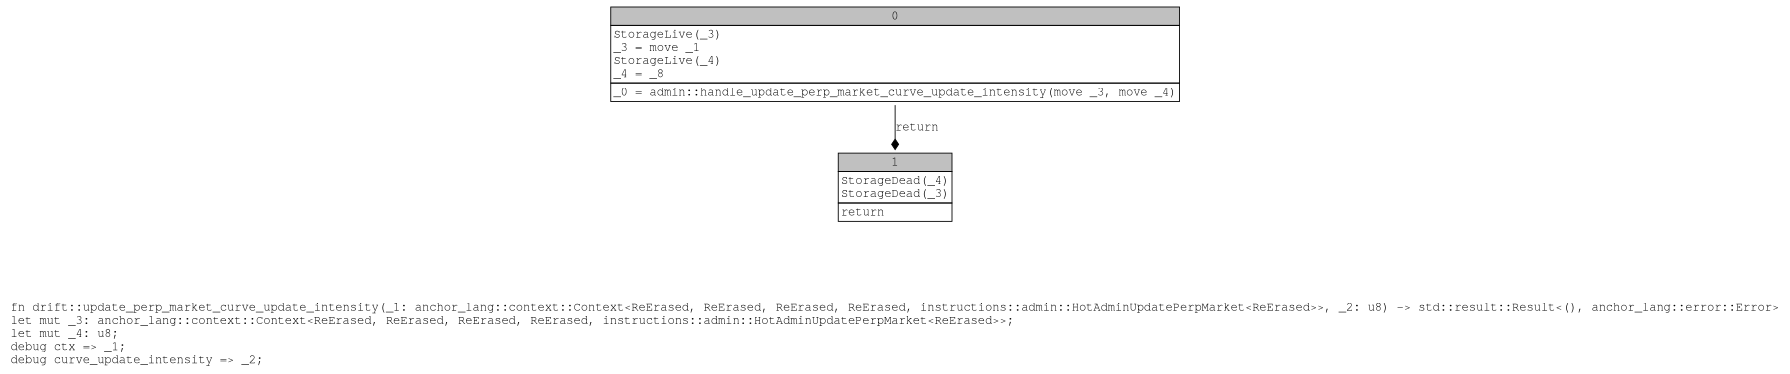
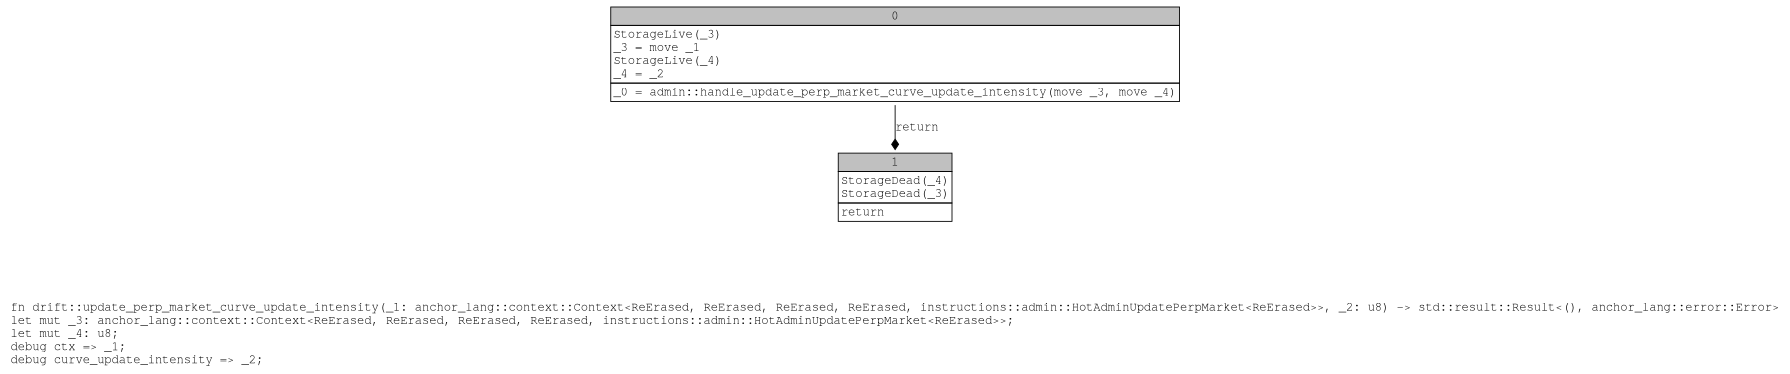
  digraph {
    fontname="Courier, monospace"
    label=<fn drift::update_perp_market_curve_update_intensity(_1: anchor_lang::context::Context&lt;ReErased, ReErased, ReErased, ReErased, instructions::admin::HotAdminUpdatePerpMarket&lt;ReErased&gt;&gt;, _2: u8) -&gt; std::result::Result&lt;(), anchor_lang::error::Error&gt;<br align="left"/>let mut _3: anchor_lang::context::Context&lt;ReErased, ReErased, ReErased, ReErased, instructions::admin::HotAdminUpdatePerpMarket&lt;ReErased&gt;&gt;;<br align="left"/>let mut _4: u8;<br align="left"/>debug ctx =&gt; _1;<br align="left"/>debug curve_update_intensity =&gt; _2;<br align="left"/>>
    node [fontname="Courier, monospace" shape=none]
-   n1 [label=<<table border="0" cellborder="1" cellspacing="0"><tr><td bgcolor="gray" align="center" colspan="1">0</td></tr><tr><td align="left" balign="left">StorageLive(_3)<br/>_3 = move _1<br/>StorageLive(_4)<br/>_4 = _8<br/></td></tr><tr><td align="left">_0 = admin::handle_update_perp_market_curve_update_intensity(move _3, move _4)</td></tr></table>>]
+   n1 [label=<<table border="0" cellborder="1" cellspacing="0"><tr><td bgcolor="gray" align="center" colspan="1">0</td></tr><tr><td align="left" balign="left">StorageLive(_3)<br/>_3 = move _1<br/>StorageLive(_4)<br/>_4 = _2<br/></td></tr><tr><td align="left">_0 = admin::handle_update_perp_market_curve_update_intensity(move _3, move _4)</td></tr></table>>]
    n2 [label=<<table border="0" cellborder="1" cellspacing="0"><tr><td bgcolor="gray" align="center" colspan="1">1</td></tr><tr><td align="left" balign="left">StorageDead(_4)<br/>StorageDead(_3)<br/></td></tr><tr><td align="left">return</td></tr></table>>]
    n1 -> n2 [fontname="Courier, monospace" label=return arrowhead=diamond]
  }
